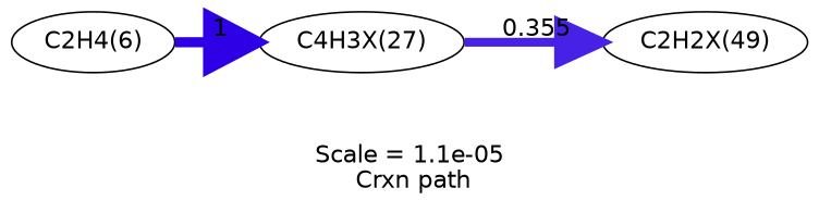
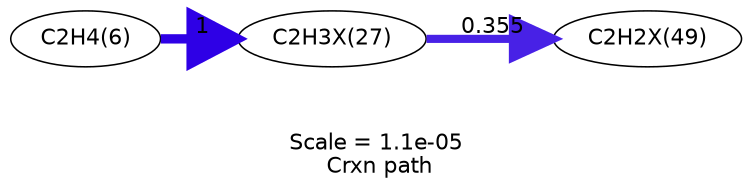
  digraph {
    fontname=Helvetica
    label="Scale = 1.1e-05\l Crxn path"
    rankdir=LR
    node [fontname=Helvetica]
    edge [fontname=Helvetica]
    n1 [label="C2H4(6)"]
-   n2 [label="C4H3X(27)"]
+   n2 [label="C2H3X(27)"]
    n3 [label="C2H2X(49)"]
    n1 -> n2 [arrowsize=3 color="0.7, 1.5, 0.9" label=" 1" style="setlinewidth(6)"]
    n2 -> n3 [arrowsize=2.61 color="0.7, 0.855, 0.9" label=" 0.355" style="setlinewidth(5.22)"]
  }
